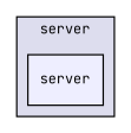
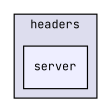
  digraph {
    compound=true
    rankdir=LR
    fontname="JetBrains Mono"
    n1 [fillcolor="#eeeeff" fontname="JetBrains Mono" fontsize=10 label=server pencolor=black shape=box style=filled]
    subgraph cluster_1 {
      bgcolor="#ddddee"
      fontsize=10
-     label=server
+     label=headers
      pencolor=black
      n1
    }
  }
